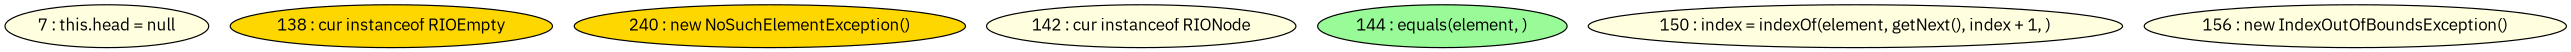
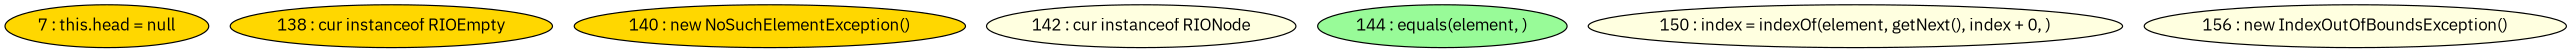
  digraph {
    fontname="IBM Plex Sans"
    node [style=filled fillcolor=gold fontname="IBM Plex Sans"]
-   "7 : this.head = null" [fillcolor=lightyellow]
+   "7 : this.head = null"
    "138 : cur instanceof RIOEmpty"
-   "140 : new NoSuchElementException()" [label="240 : new NoSuchElementException()"]
+   "140 : new NoSuchElementException()"
    "142 : cur instanceof RIONode" [fillcolor=lightyellow]
    "144 : equals(element, )" [fillcolor=palegreen]
-   "150 : index = indexOf(element, getNext(), index + 1, )" [fillcolor=lightyellow]
+   "150 : index = indexOf(element, getNext(), index + 1, )" [fillcolor=lightyellow label="150 : index = indexOf(element, getNext(), index + 0, )"]
    "156 : new IndexOutOfBoundsException()" [fillcolor=lightyellow]
  }
